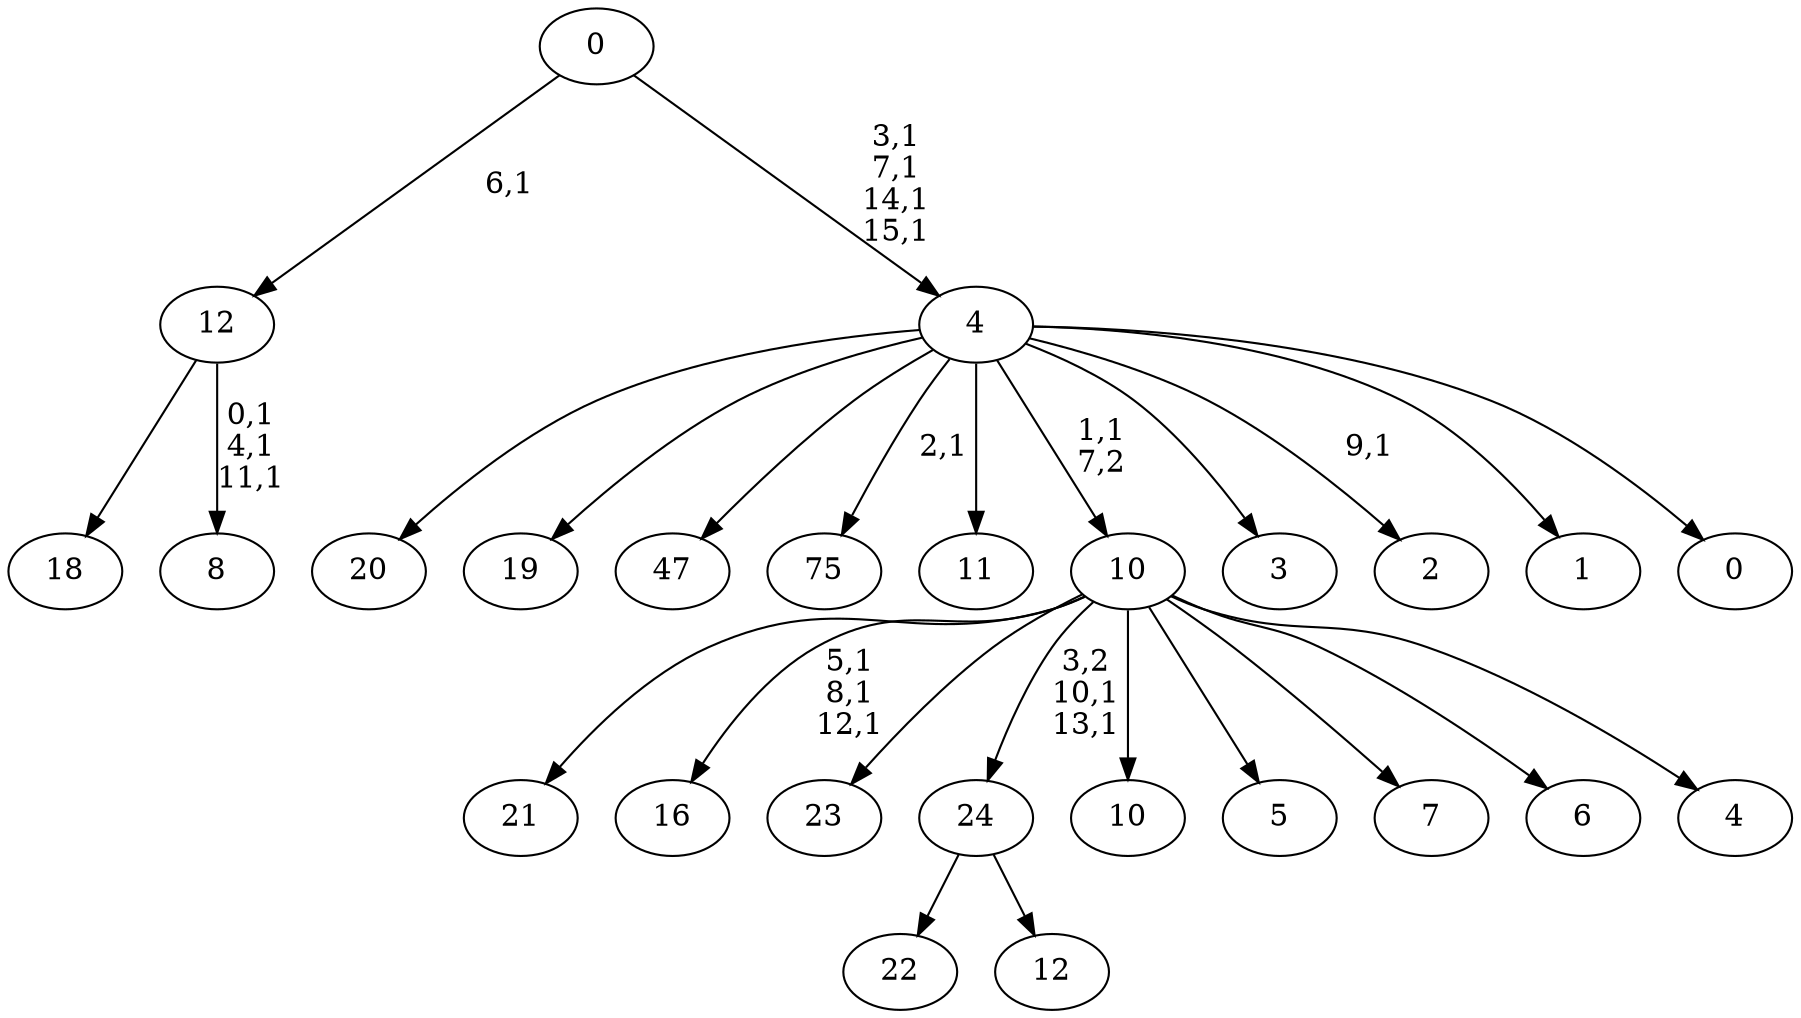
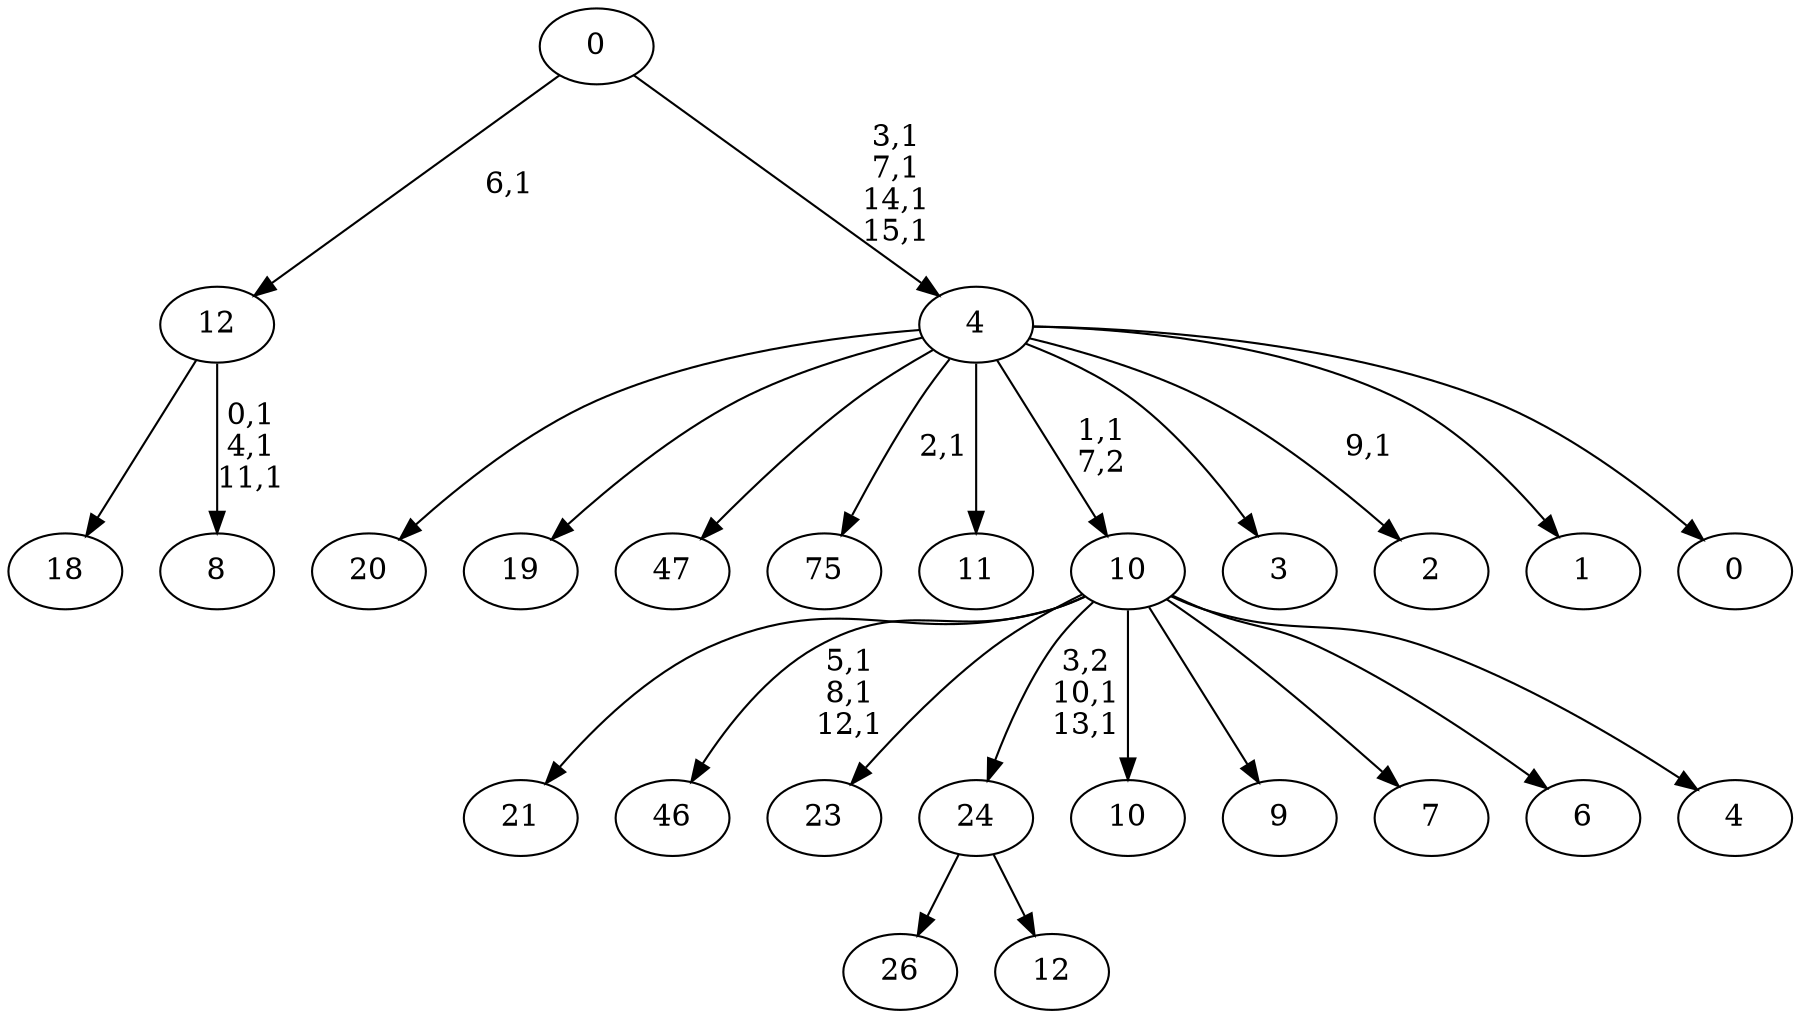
  digraph {
-   n1 [label=22]
+   n1 [label=26]
    n2 [label=21]
    n3 [label=20]
    n4 [label=19]
    n5 [label=18]
    n6 [label=47]
-   n7 [label=16]
+   n7 [label=46]
    n8 [label=75]
    n9 [label=23]
    n10 [label=12]
    24
    n12 [label=11]
    n13 [label=10]
-   n14 [label=5]
+   n14 [label=9]
    n15 [label=8]
    n16 [label=7]
    n17 [label=6]
    12
    n19 [label=4]
    10
    n21 [label=3]
    n22 [label=2]
    n23 [label=1]
    n24 [label=0]
    4
    0
    24 -> n1
    24 -> n10
    12 -> n5
    12 -> n15 [label="0,1\n4,1\n11,1"]
    10 -> n2
    10 -> n7 [label="5,1\n8,1\n12,1"]
    10 -> n9
    10 -> 24 [label="3,2\n10,1\n13,1"]
    10 -> n13
    10 -> n14
    10 -> n16
    10 -> n17
    10 -> n19
    4 -> n3
    4 -> n4
    4 -> n6
    4 -> n8 [label="2,1"]
    4 -> n12
    4 -> 10 [label="1,1\n7,2"]
    4 -> n21
    4 -> n22 [label="9,1"]
    4 -> n23
    4 -> n24
    0 -> 12 [label="6,1"]
    0 -> 4 [label="3,1\n7,1\n14,1\n15,1"]
  }
